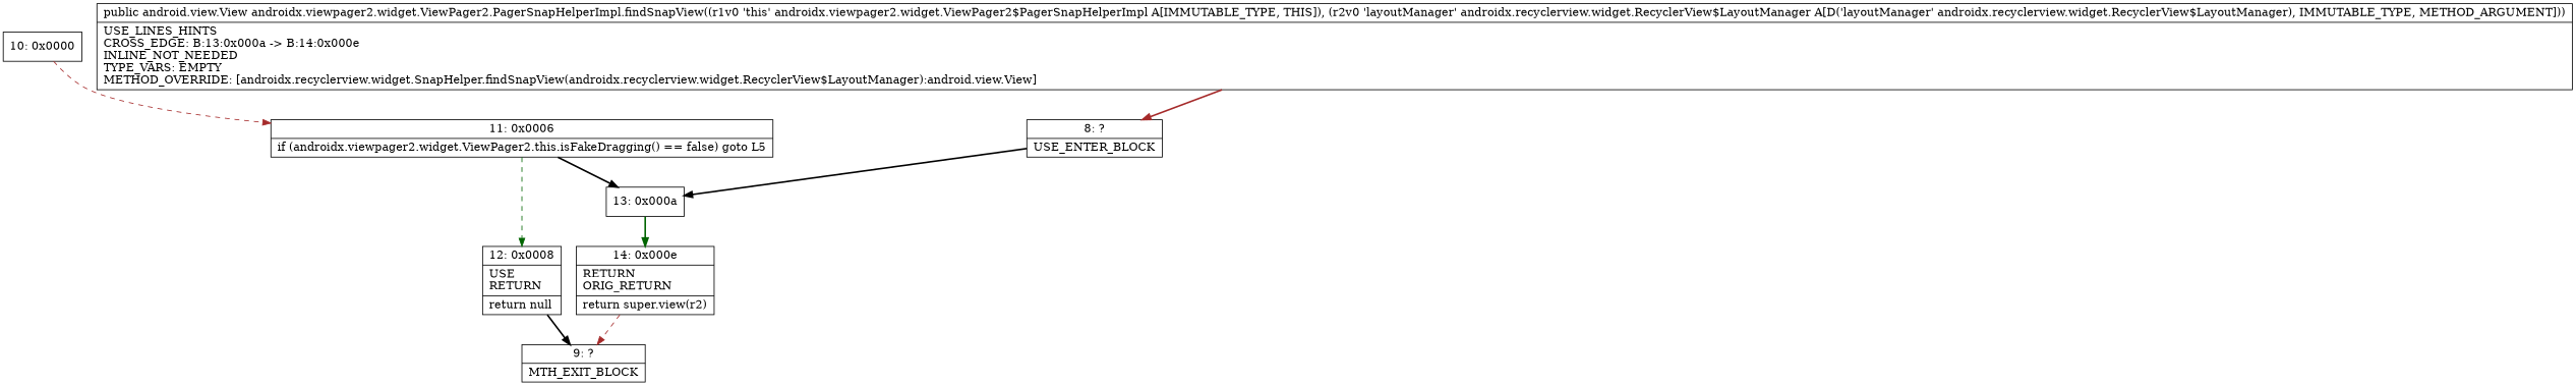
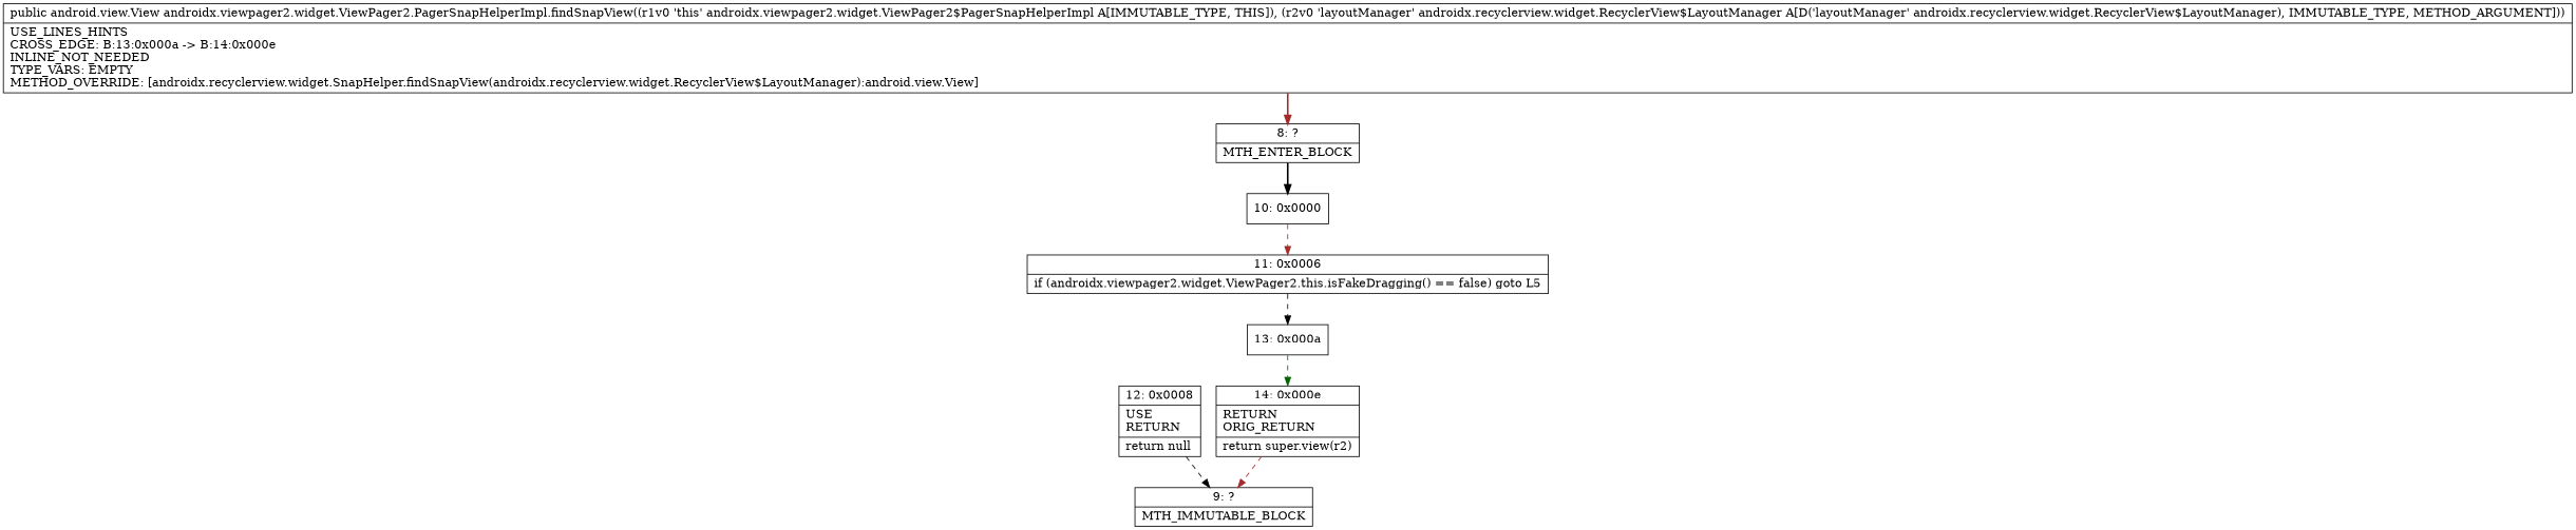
  digraph {
    node [shape=record]
    edge [color=black style=bold]
-   n1 [label="{8\:\ ?|USE_ENTER_BLOCK\l}"]
+   n1 [label="{8\:\ ?|MTH_ENTER_BLOCK\l}"]
    n2 [label="{10\:\ 0x0000}"]
    n3 [label="{11\:\ 0x0006|if (androidx.viewpager2.widget.ViewPager2.this.isFakeDragging() == false) goto L5\l}"]
    n4 [label="{12\:\ 0x0008|USE\lRETURN\l|return null\l}"]
    n5 [label="{13\:\ 0x000a}"]
-   n6 [label="{9\:\ ?|MTH_EXIT_BLOCK\l}"]
+   n6 [label="{9\:\ ?|MTH_IMMUTABLE_BLOCK\l}"]
    n7 [label="{14\:\ 0x000e|RETURN\lORIG_RETURN\l|return super.view(r2)\l}"]
    n8 [label="{public android.view.View androidx.viewpager2.widget.ViewPager2.PagerSnapHelperImpl.findSnapView((r1v0 'this' androidx.viewpager2.widget.ViewPager2$PagerSnapHelperImpl A[IMMUTABLE_TYPE, THIS]), (r2v0 'layoutManager' androidx.recyclerview.widget.RecyclerView$LayoutManager A[D('layoutManager' androidx.recyclerview.widget.RecyclerView$LayoutManager), IMMUTABLE_TYPE, METHOD_ARGUMENT]))  | USE_LINES_HINTS\lCROSS_EDGE: B:13:0x000a \-\> B:14:0x000e\lINLINE_NOT_NEEDED\lTYPE_VARS: EMPTY\lMETHOD_OVERRIDE: [androidx.recyclerview.widget.SnapHelper.findSnapView(androidx.recyclerview.widget.RecyclerView$LayoutManager):android.view.View]\l}"]
-   n1 -> n5
+   n1 -> n2
    n2 -> n3 [color=brown style=dashed]
-   n3 -> n4 [color=darkgreen style=dashed]
-   n3 -> n5
-   n4 -> n6
-   n5 -> n7 [color=darkgreen]
+   n3 -> n5 [style=dashed]
+   n4 -> n6 [style=dashed]
+   n5 -> n7 [color=darkgreen style=dashed]
    n7 -> n6 [color=brown style=dashed]
    n8 -> n1 [color=brown]
  }
